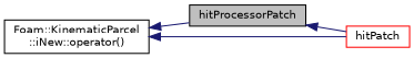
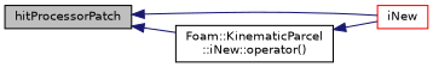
  digraph {
    rankdir=LR
    node [color=black fontname=Helvetica fontsize=10 shape=record]
    edge [color=midnightblue dir=back fontname=Helvetica fontsize=10 labelfontname=Helvetica labelfontsize=10 style=solid]
    n1 [fillcolor=grey75 fontcolor=black height=0.2 label=hitProcessorPatch style=filled width=0.4]
-   n2 [color=red height=0.2 label=hitPatch width=0.4]
+   n2 [color=red height=0.2 label=iNew width=0.4]
    n3 [height=0.2 label="Foam::KinematicParcel\l::iNew::operator()" width=0.4]
    n1 -> n2
-   n3 -> n1
+   n1 -> n3
    n3 -> n2
  }
